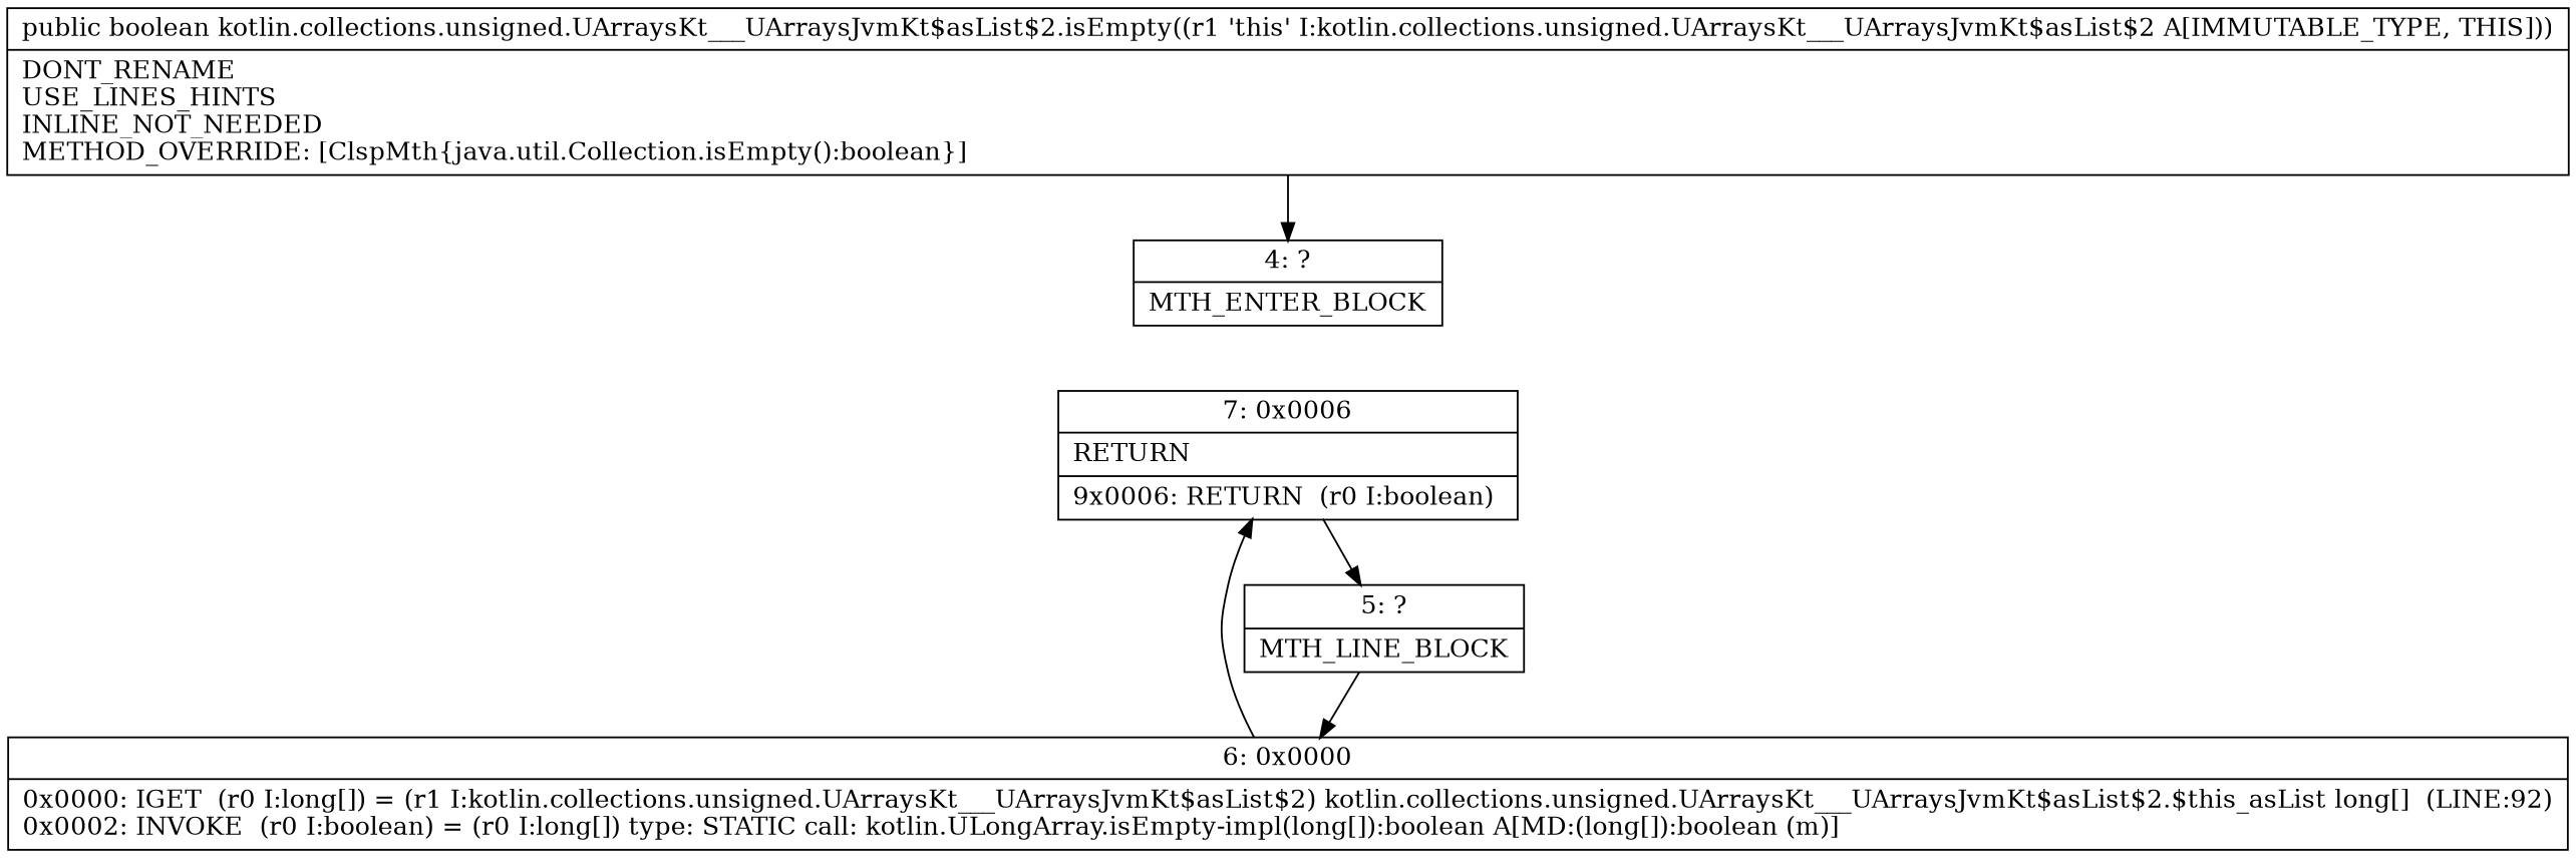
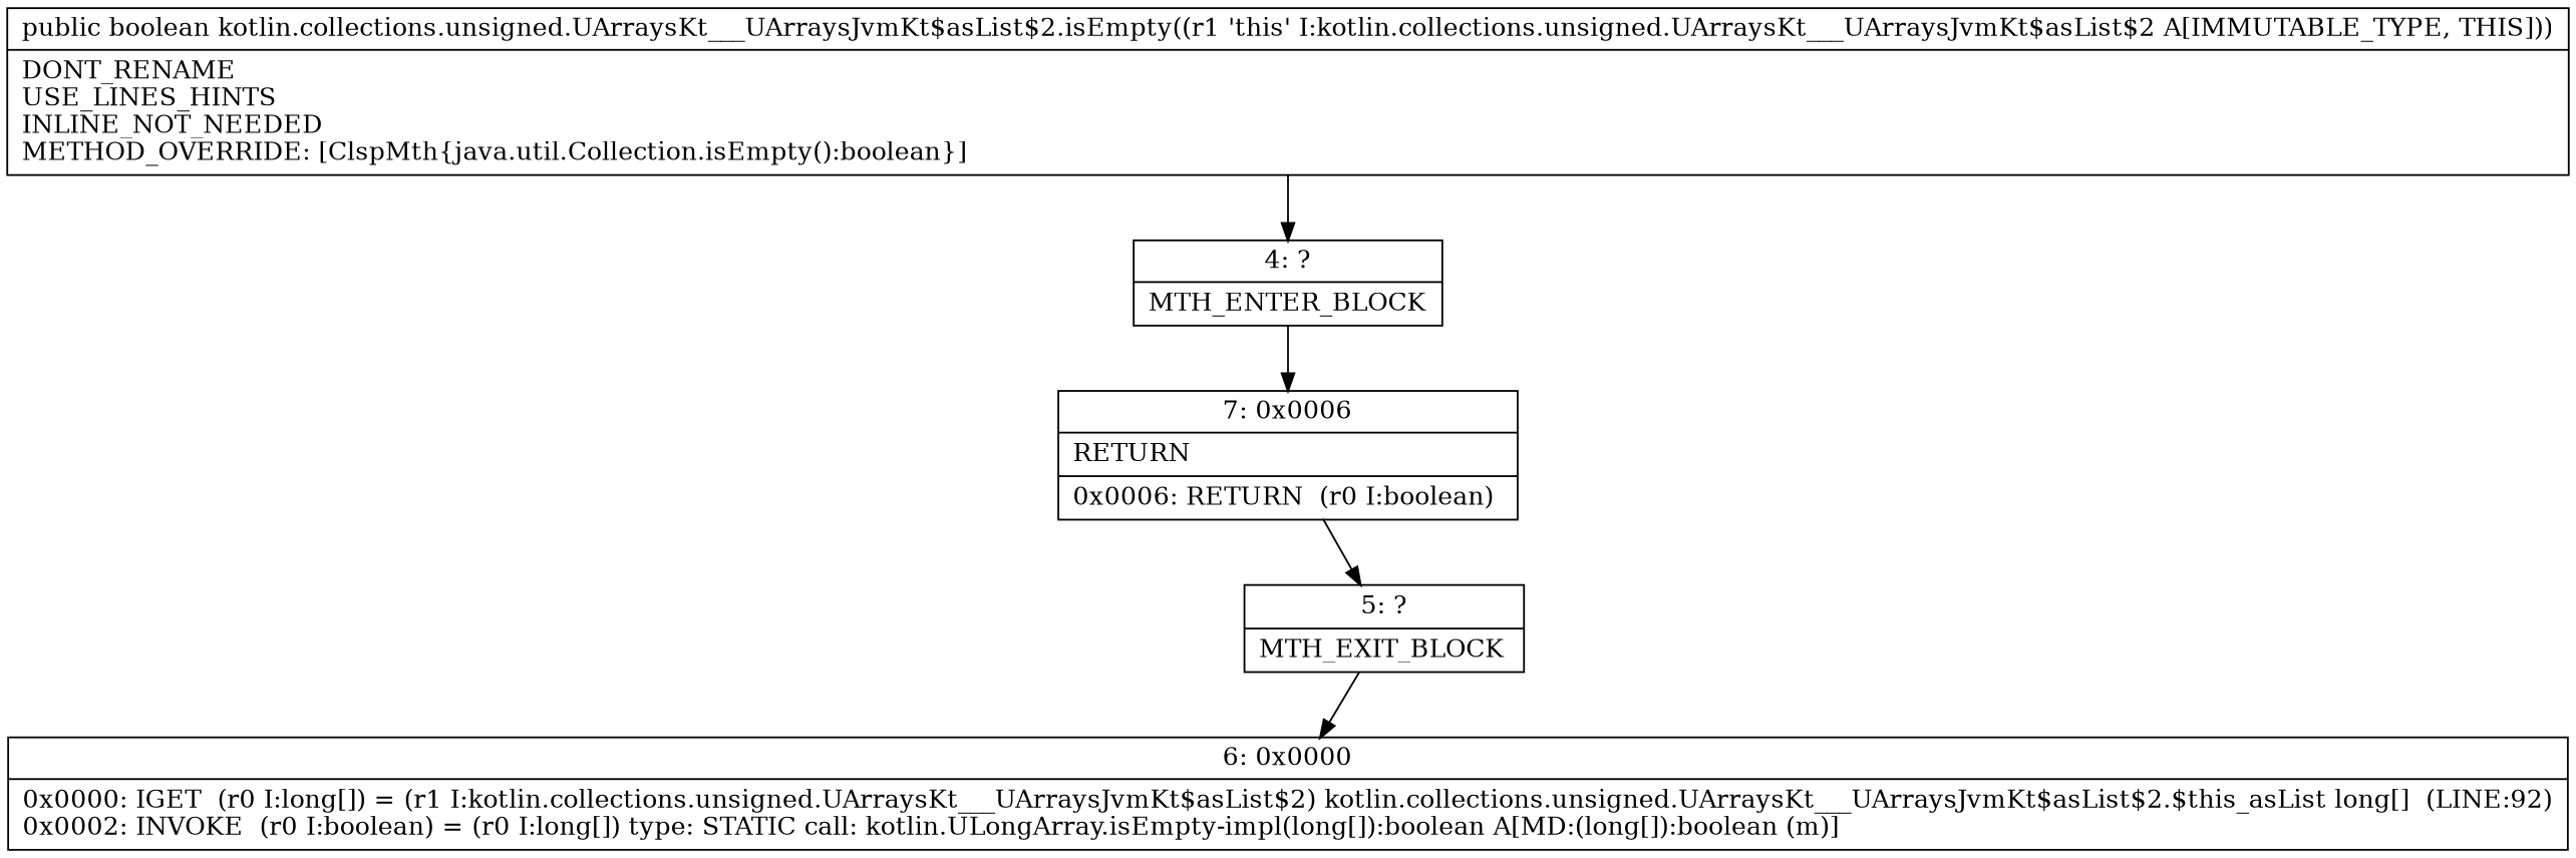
  digraph {
    node [shape=record]
    n1 [label="{4\:\ ?|MTH_ENTER_BLOCK\l}"]
    n2 [label="{6\:\ 0x0000|0x0000: IGET  (r0 I:long[]) = (r1 I:kotlin.collections.unsigned.UArraysKt___UArraysJvmKt$asList$2) kotlin.collections.unsigned.UArraysKt___UArraysJvmKt$asList$2.$this_asList long[]  (LINE:92)\l0x0002: INVOKE  (r0 I:boolean) = (r0 I:long[]) type: STATIC call: kotlin.ULongArray.isEmpty\-impl(long[]):boolean A[MD:(long[]):boolean (m)]\l}"]
-   n3 [label="{7\:\ 0x0006|RETURN\l|9x0006: RETURN  (r0 I:boolean) \l}"]
-   n4 [label="{5\:\ ?|MTH_LINE_BLOCK\l}"]
+   n3 [label="{7\:\ 0x0006|RETURN\l|0x0006: RETURN  (r0 I:boolean) \l}"]
+   n4 [label="{5\:\ ?|MTH_EXIT_BLOCK\l}"]
    n5 [label="{public boolean kotlin.collections.unsigned.UArraysKt___UArraysJvmKt$asList$2.isEmpty((r1 'this' I:kotlin.collections.unsigned.UArraysKt___UArraysJvmKt$asList$2 A[IMMUTABLE_TYPE, THIS]))  | DONT_RENAME\lUSE_LINES_HINTS\lINLINE_NOT_NEEDED\lMETHOD_OVERRIDE: [ClspMth\{java.util.Collection.isEmpty():boolean\}]\l}"]
-   n2 -> n3
+   n1 -> n3
    n3 -> n4
    n4 -> n2
    n5 -> n1
  }
